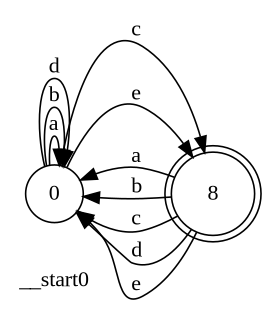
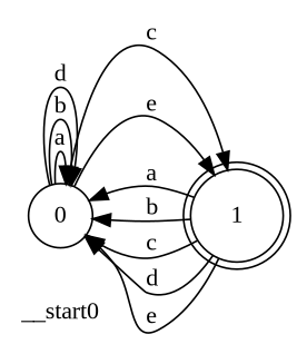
  digraph {
    rankdir=LR
    fontname="Liberation Serif"
    node [fontname="Liberation Serif" color=black fillcolor=white]
    edge [fontname="Liberation Serif"]
    __start0 [shape=none color="" fillcolor=""]
    n2 [label=0 shape=circle style=filled]
-   n3 [label=8 shape=doublecircle style="rounded,filled"]
+   n3 [label=1 shape=doublecircle style="rounded,filled"]
    n2 -> n2 [label=a]
    n2 -> n2 [label=b]
    n2 -> n2 [label=d]
    n2 -> n3 [label=c]
    n2 -> n3 [label=e]
    n3 -> n2 [label=a]
    n3 -> n2 [label=b]
    n3 -> n2 [label=c]
    n3 -> n2 [label=d]
    n3 -> n2 [label=e]
  }
